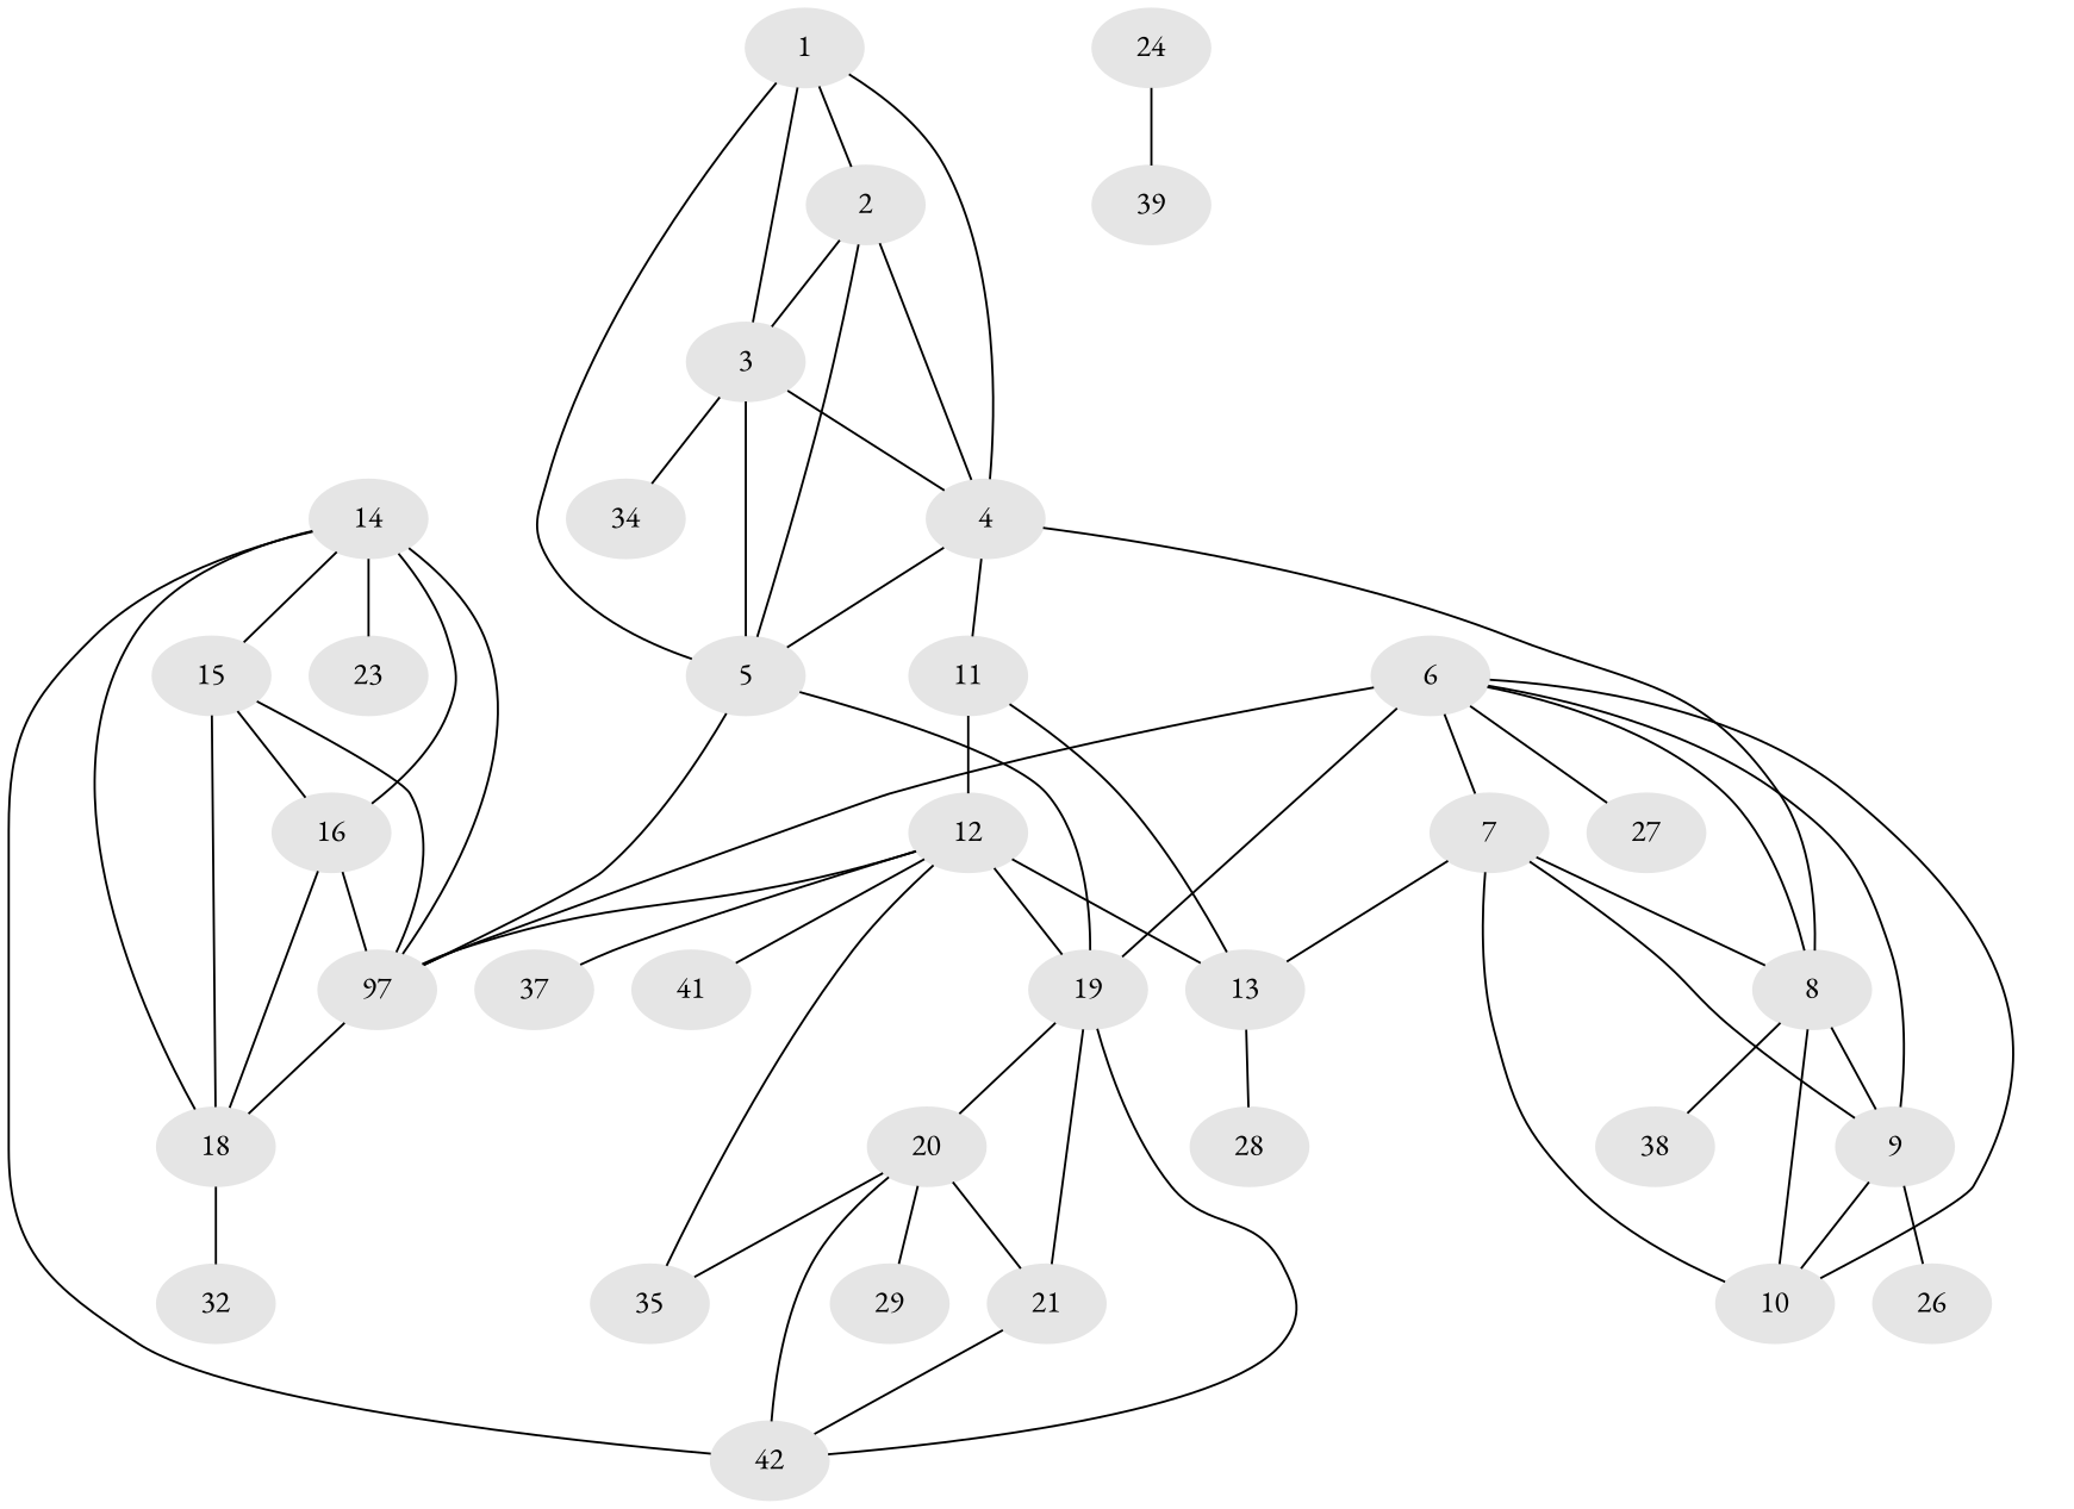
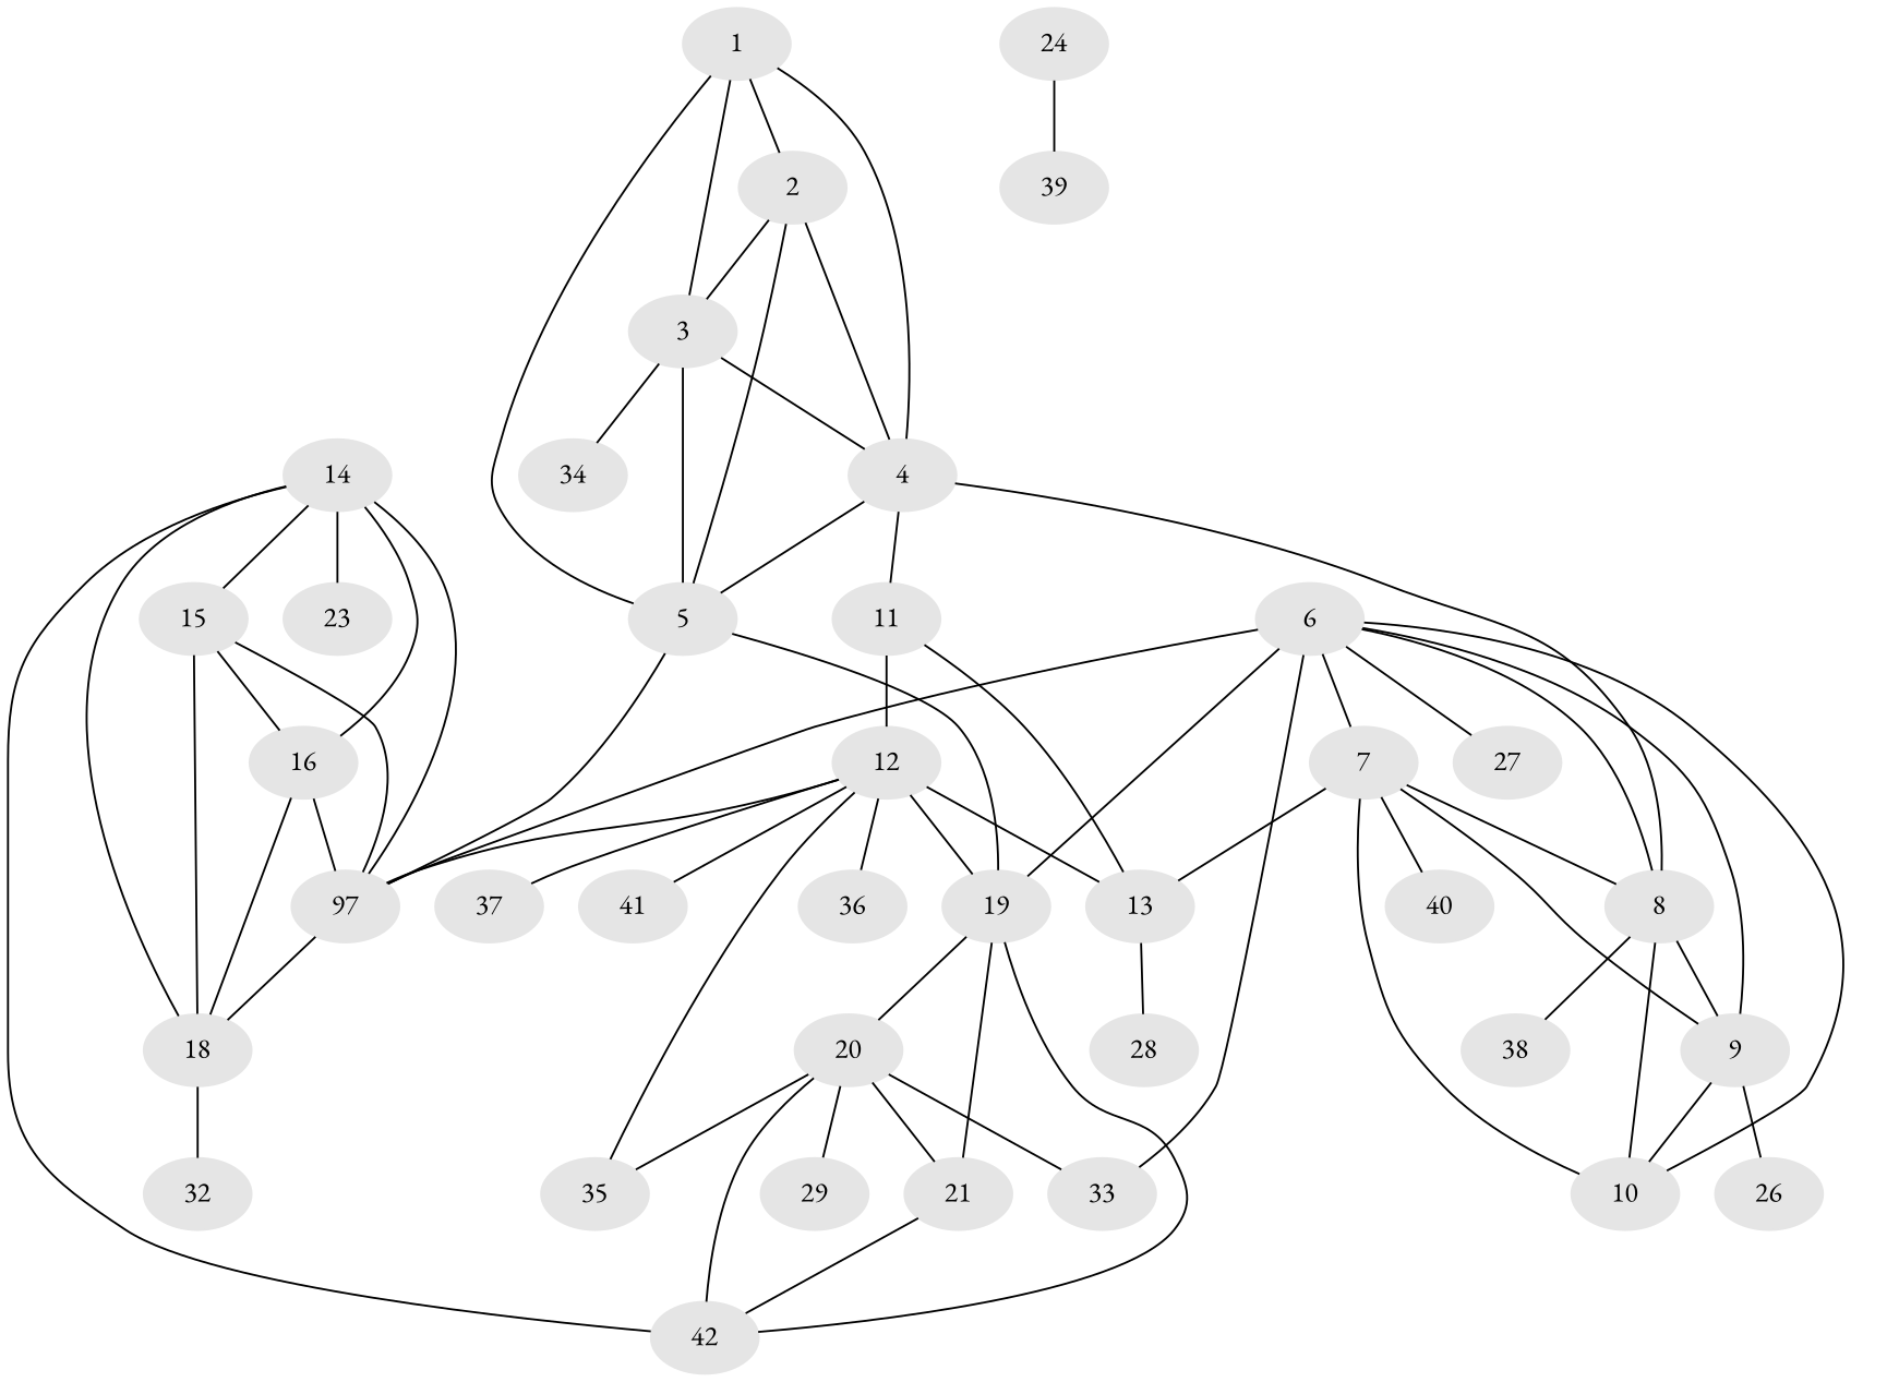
  graph {
    fontname="EB Garamond"
    node [color=gray90 fontname="EB Garamond" style=filled]
    edge [fontname="EB Garamond" weight=1.0]
    1
    2
    3
    4
    5
    34
    8
    11
    n9 [label=97]
    19
    9
    10
    38
    13
    12
    18
    n17 [label=42]
    20
    21
    6
    7
    27
+   33
+   40
    26
    28
    35
+   36
    37
    41
    24
    39
    14
    15
    16
    23
    32
    29
    1 -- 2
    1 -- 3
    1 -- 4
    1 -- 5
    2 -- 3
    2 -- 4
    2 -- 5
    3 -- 4
    3 -- 5 [weight=5.0]
    3 -- 34
    4 -- 5
    4 -- 8
    4 -- 11
    5 -- n9
    5 -- 19
    8 -- 9
    8 -- 10
    8 -- 38
    11 -- 13
    11 -- 12 [weight=3.0]
    n9 -- 18
    19 -- n17
    19 -- 20 [weight=2.0]
    19 -- 21
    9 -- 10
    9 -- 26
    13 -- 28
    12 -- n9
    12 -- 19
    12 -- 13 [weight=3.0]
    12 -- 35
+   12 -- 36
    12 -- 37
    12 -- 41
    18 -- 32
    20 -- n17 [weight=2.0]
    20 -- 21 [weight=2.0]
+   20 -- 33
    20 -- 35
    20 -- 29
    21 -- n17
    6 -- 8
    6 -- n9
    6 -- 19
    6 -- 9
    6 -- 10
    6 -- 7
    6 -- 27
+   6 -- 33 [weight=3.0]
    7 -- 8
    7 -- 9
    7 -- 10
    7 -- 13
+   7 -- 40
    24 -- 39 [weight=2.0]
    14 -- n9
    14 -- 18
    14 -- n17
    14 -- 15
    14 -- 16
    14 -- 23 [weight=2.0]
    15 -- n9
    15 -- 18
    15 -- 16
    16 -- n9 [weight=3.0]
    16 -- 18
  }
